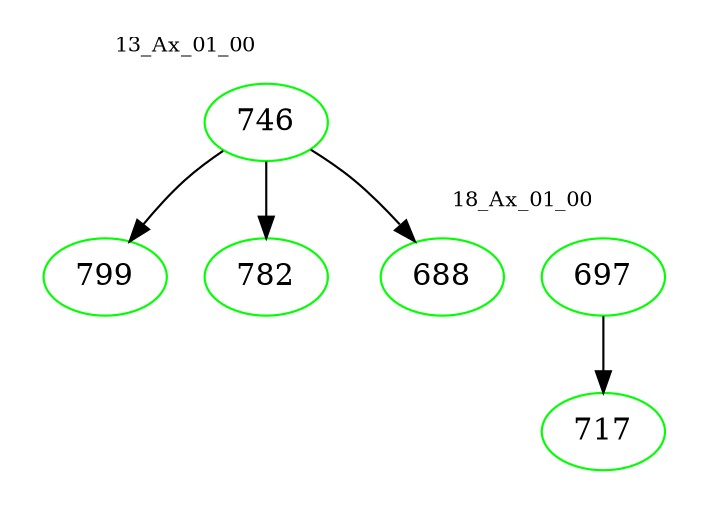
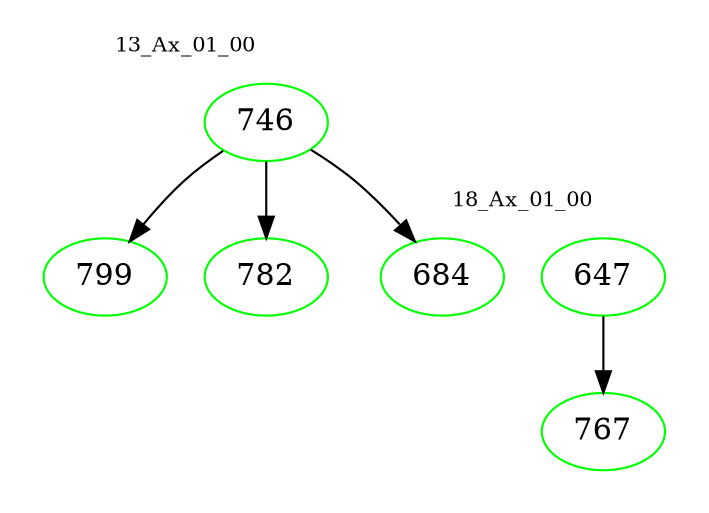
  digraph {
    node [color=green]
    edge [color=black]
    n1 [label=746]
    n2 [label=799]
    n3 [label=782]
-   n4 [label=697]
-   n5 [label=688]
-   n6 [label=717]
+   n4 [label=647]
+   n5 [label=684]
+   n6 [label=767]
    subgraph cluster_1 {
      color=white
      fontsize=10
      label="13_Ax_01_00"
      n1
      n2
      n3
    }
    subgraph cluster_2 {
      color=white
      fontsize=10
      label="18_Ax_01_00"
      n4
      n5
      n6
    }
    n1 -> n2
    n1 -> n3
    n1 -> n5
    n4 -> n6
  }
